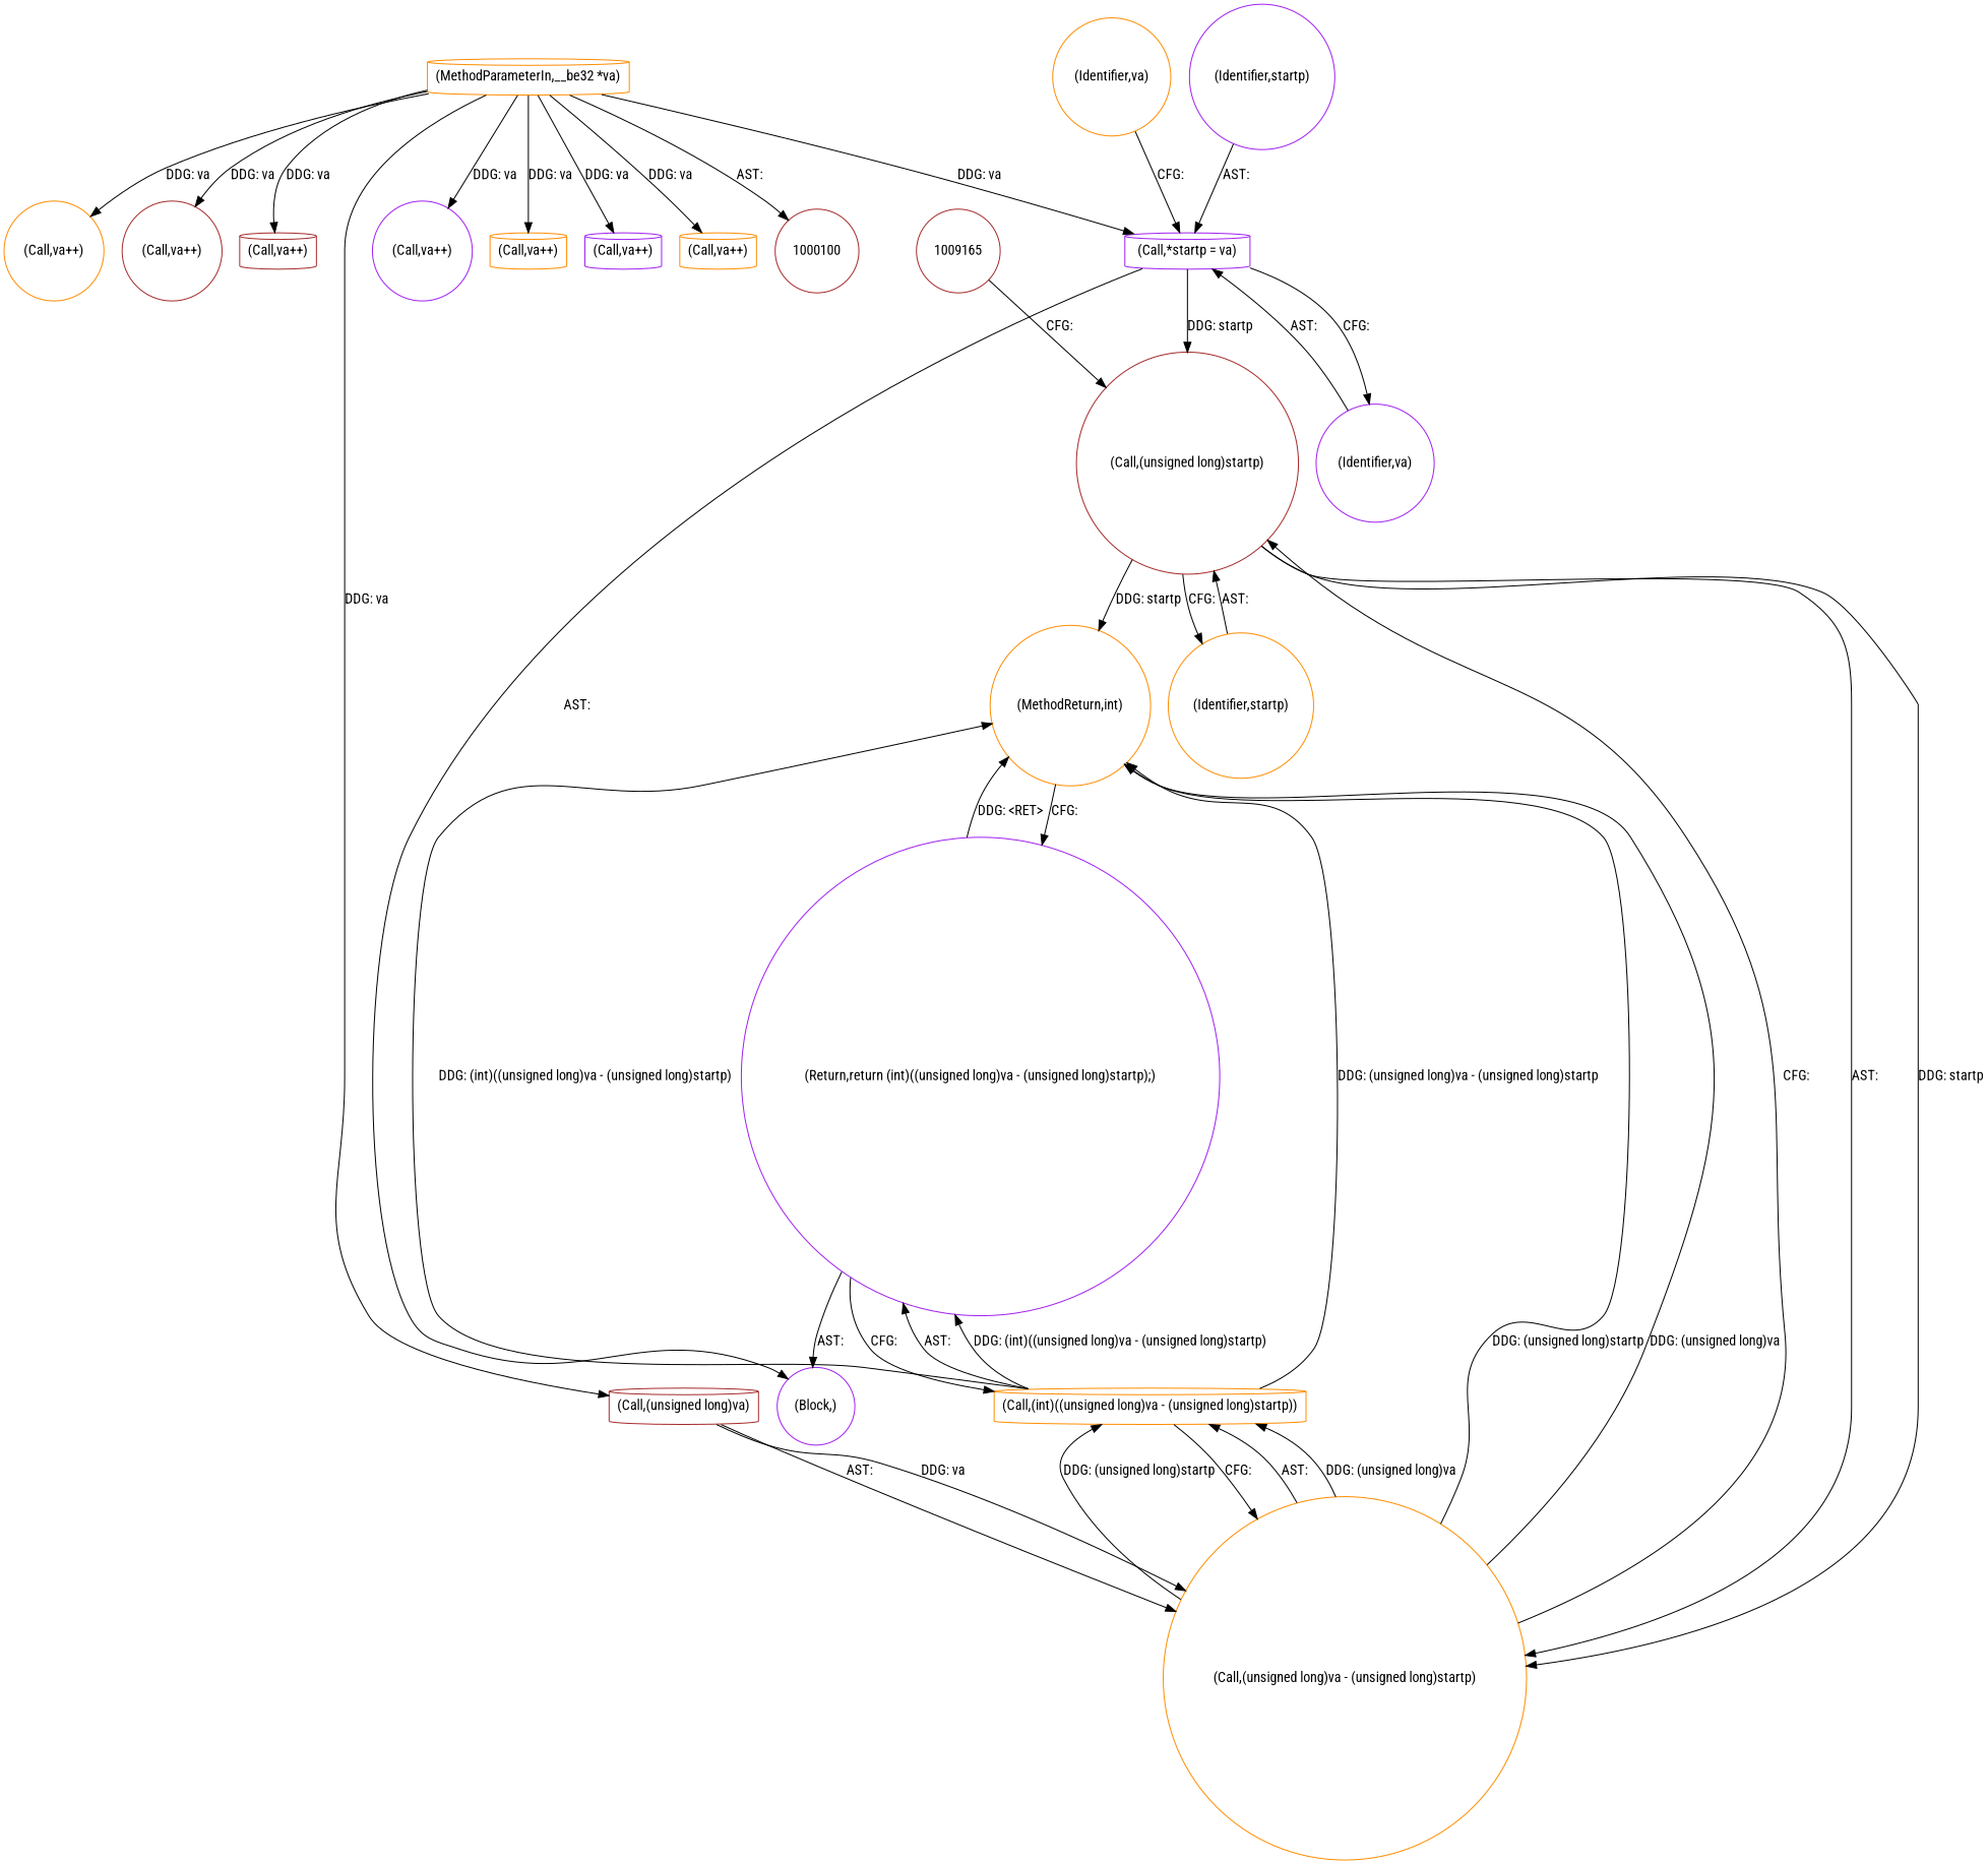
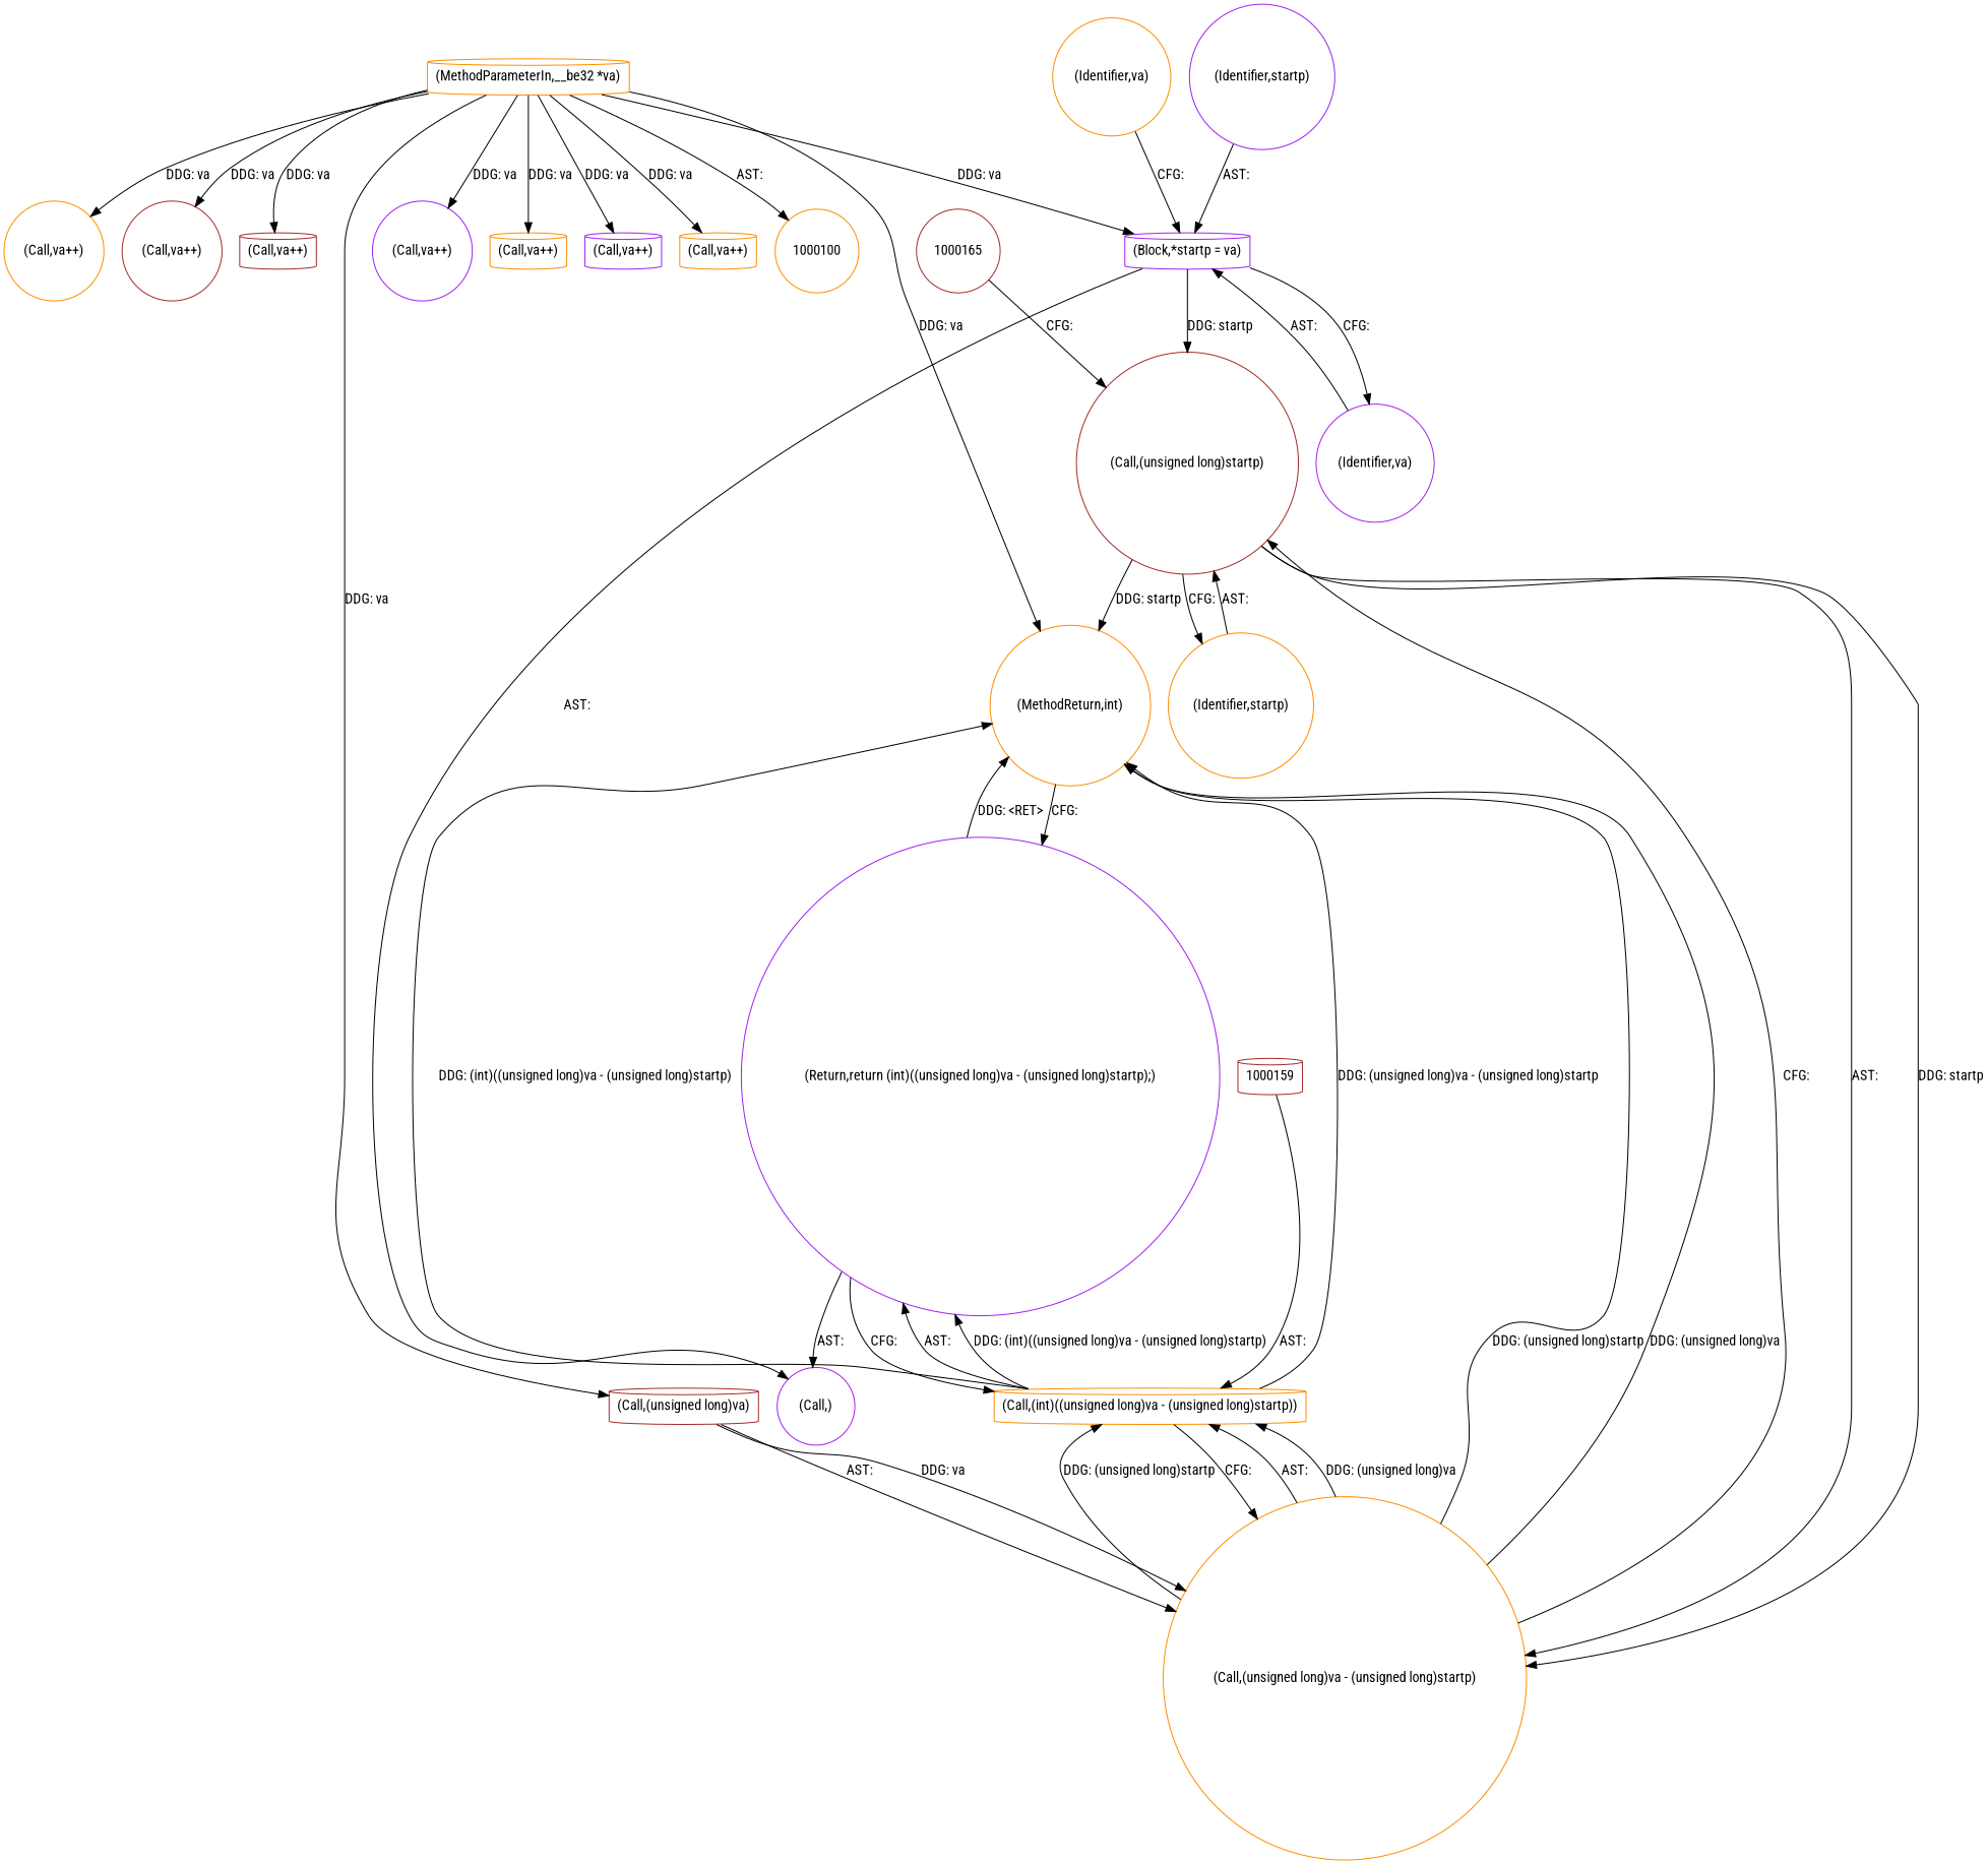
  digraph {
    fontname="Roboto Condensed"
    node [color=darkorange fontname="Roboto Condensed" shape=circle]
    edge [fontname="Roboto Condensed"]
-   n1 [color=purple label="(Call,*startp = va)" shape=cylinder]
+   n1 [color=purple label="(Block,*startp = va)" shape=cylinder]
    n2 [color=brown label="(Call,(unsigned long)startp)"]
-   n3 [color=purple label="(Block,)"]
+   n3 [color=purple label="(Call,)"]
    n4 [color=purple label="(Identifier,va)"]
    n5 [label="(MethodReturn,int)"]
    n6 [label="(Call,(unsigned long)va - (unsigned long)startp)"]
    n7 [label="(Identifier,startp)"]
    n8 [label="(MethodParameterIn,__be32 *va)" shape=cylinder]
    n9 [label="(Call,va++)"]
    n10 [color=brown label="(Call,va++)"]
    n11 [color=brown label="(Call,va++)" shape=cylinder]
    n12 [color=brown label="(Call,(unsigned long)va)" shape=cylinder]
    n13 [color=purple label="(Call,va++)"]
    n14 [label="(Call,va++)" shape=cylinder]
    n15 [color=purple label="(Call,va++)" shape=cylinder]
    n16 [label="(Call,va++)" shape=cylinder]
-   1000100 [color=brown]
+   1000100
    n18 [color=purple label="(Return,return (int)((unsigned long)va - (unsigned long)startp);)"]
    n19 [label="(Call,(int)((unsigned long)va - (unsigned long)startp))" shape=cylinder]
    n20 [label="(Identifier,va)"]
    n21 [color=purple label="(Identifier,startp)"]
-   1000165 [color=brown label=1009165]
+   1000165 [color=brown]
+   1000159 [color=brown shape=cylinder]
    n1 -> n2 [label="DDG: startp"]
    n1 -> n3 [label="AST: "]
    n1 -> n4 [label="CFG: "]
    n2 -> n5 [label="DDG: startp"]
    n2 -> n6 [label="AST: "]
    n2 -> n6 [label="DDG: startp"]
    n2 -> n7 [label="CFG: "]
    n4 -> n1 [label="AST: "]
    n5 -> n18 [label="CFG: "]
    n6 -> n2 [label="CFG: "]
    n6 -> n5 [label="DDG: (unsigned long)startp"]
    n6 -> n5 [label="DDG: (unsigned long)va"]
    n6 -> n19 [label="AST: "]
    n6 -> n19 [label="DDG: (unsigned long)va"]
    n6 -> n19 [label="DDG: (unsigned long)startp"]
    n7 -> n2 [label="AST: "]
    n8 -> n1 [label="DDG: va"]
+   n8 -> n5 [label="DDG: va"]
    n8 -> n9 [label="DDG: va"]
    n8 -> n10 [label="DDG: va"]
    n8 -> n11 [label="DDG: va"]
    n8 -> n12 [label="DDG: va"]
    n8 -> n13 [label="DDG: va"]
    n8 -> n14 [label="DDG: va"]
    n8 -> n15 [label="DDG: va"]
    n8 -> n16 [label="DDG: va"]
    n8 -> 1000100 [label="AST: "]
    n12 -> n6 [label="AST: "]
    n12 -> n6 [label="DDG: va"]
    n18 -> n3 [label="AST: "]
    n18 -> n5 [label="DDG: <RET>"]
    n18 -> n19 [label="CFG: "]
    n19 -> n5 [label="DDG: (unsigned long)va - (unsigned long)startp"]
    n19 -> n5 [label="DDG: (int)((unsigned long)va - (unsigned long)startp)"]
    n19 -> n6 [label="CFG: "]
    n19 -> n18 [label="AST: "]
    n19 -> n18 [label="DDG: (int)((unsigned long)va - (unsigned long)startp)"]
    n20 -> n1 [label="CFG: "]
    n21 -> n1 [label="AST: "]
    1000165 -> n2 [label="CFG: "]
+   1000159 -> n19 [label="AST: "]
  }
